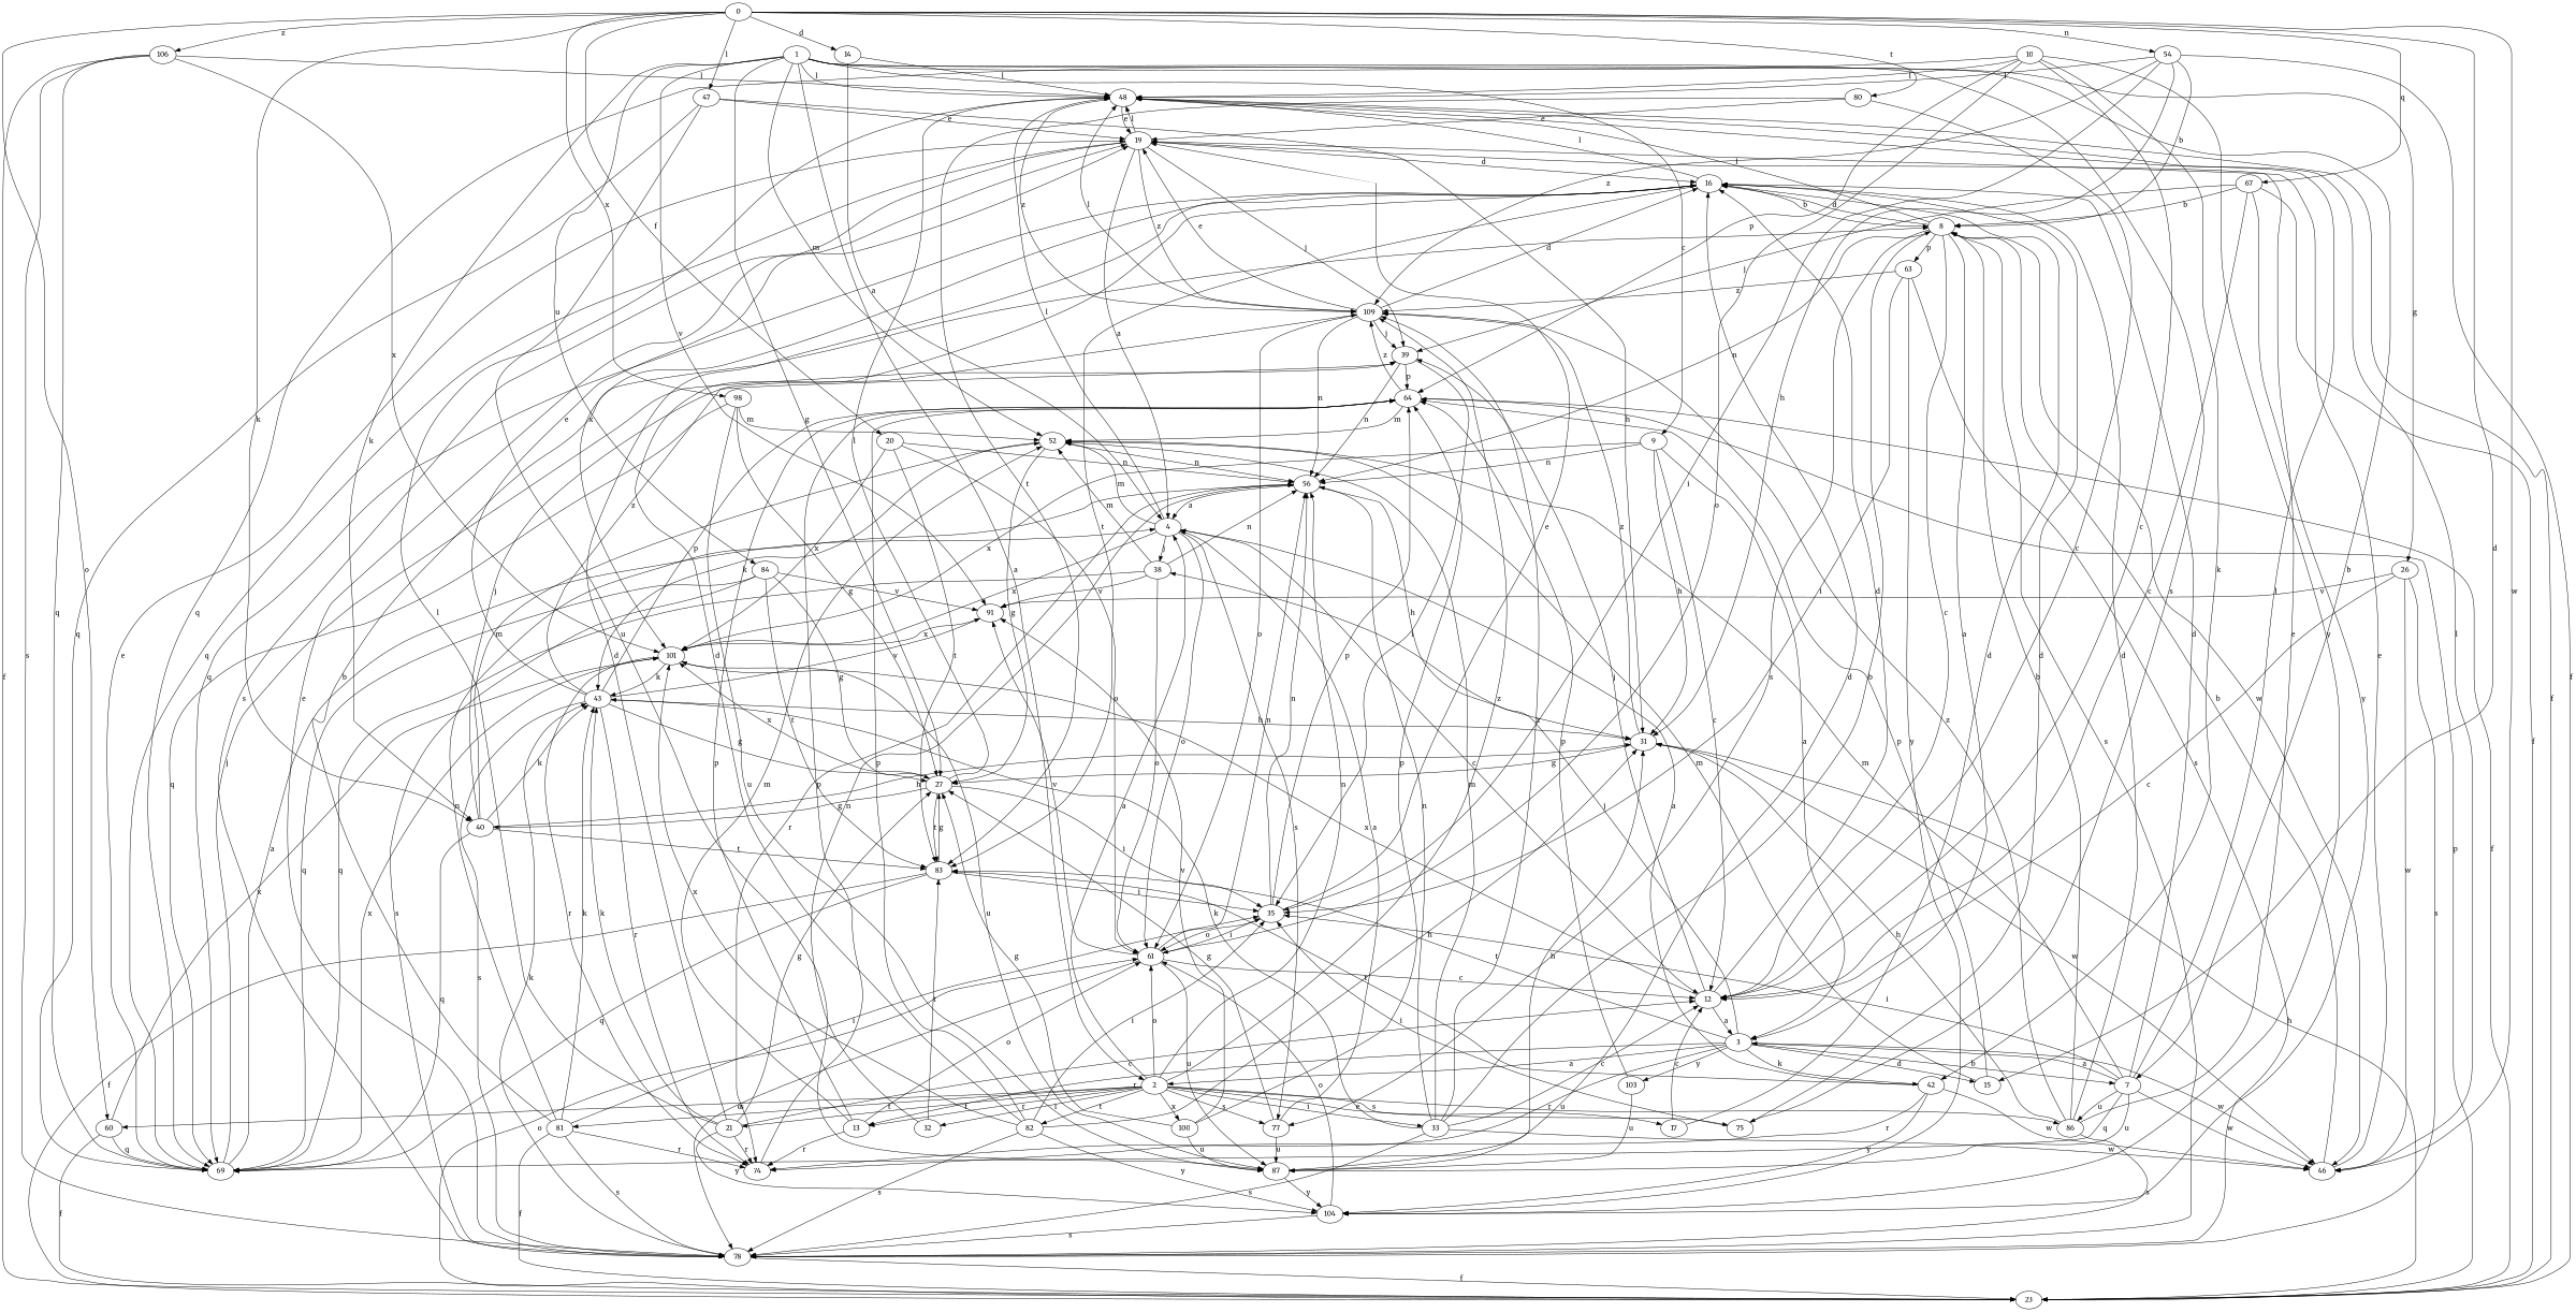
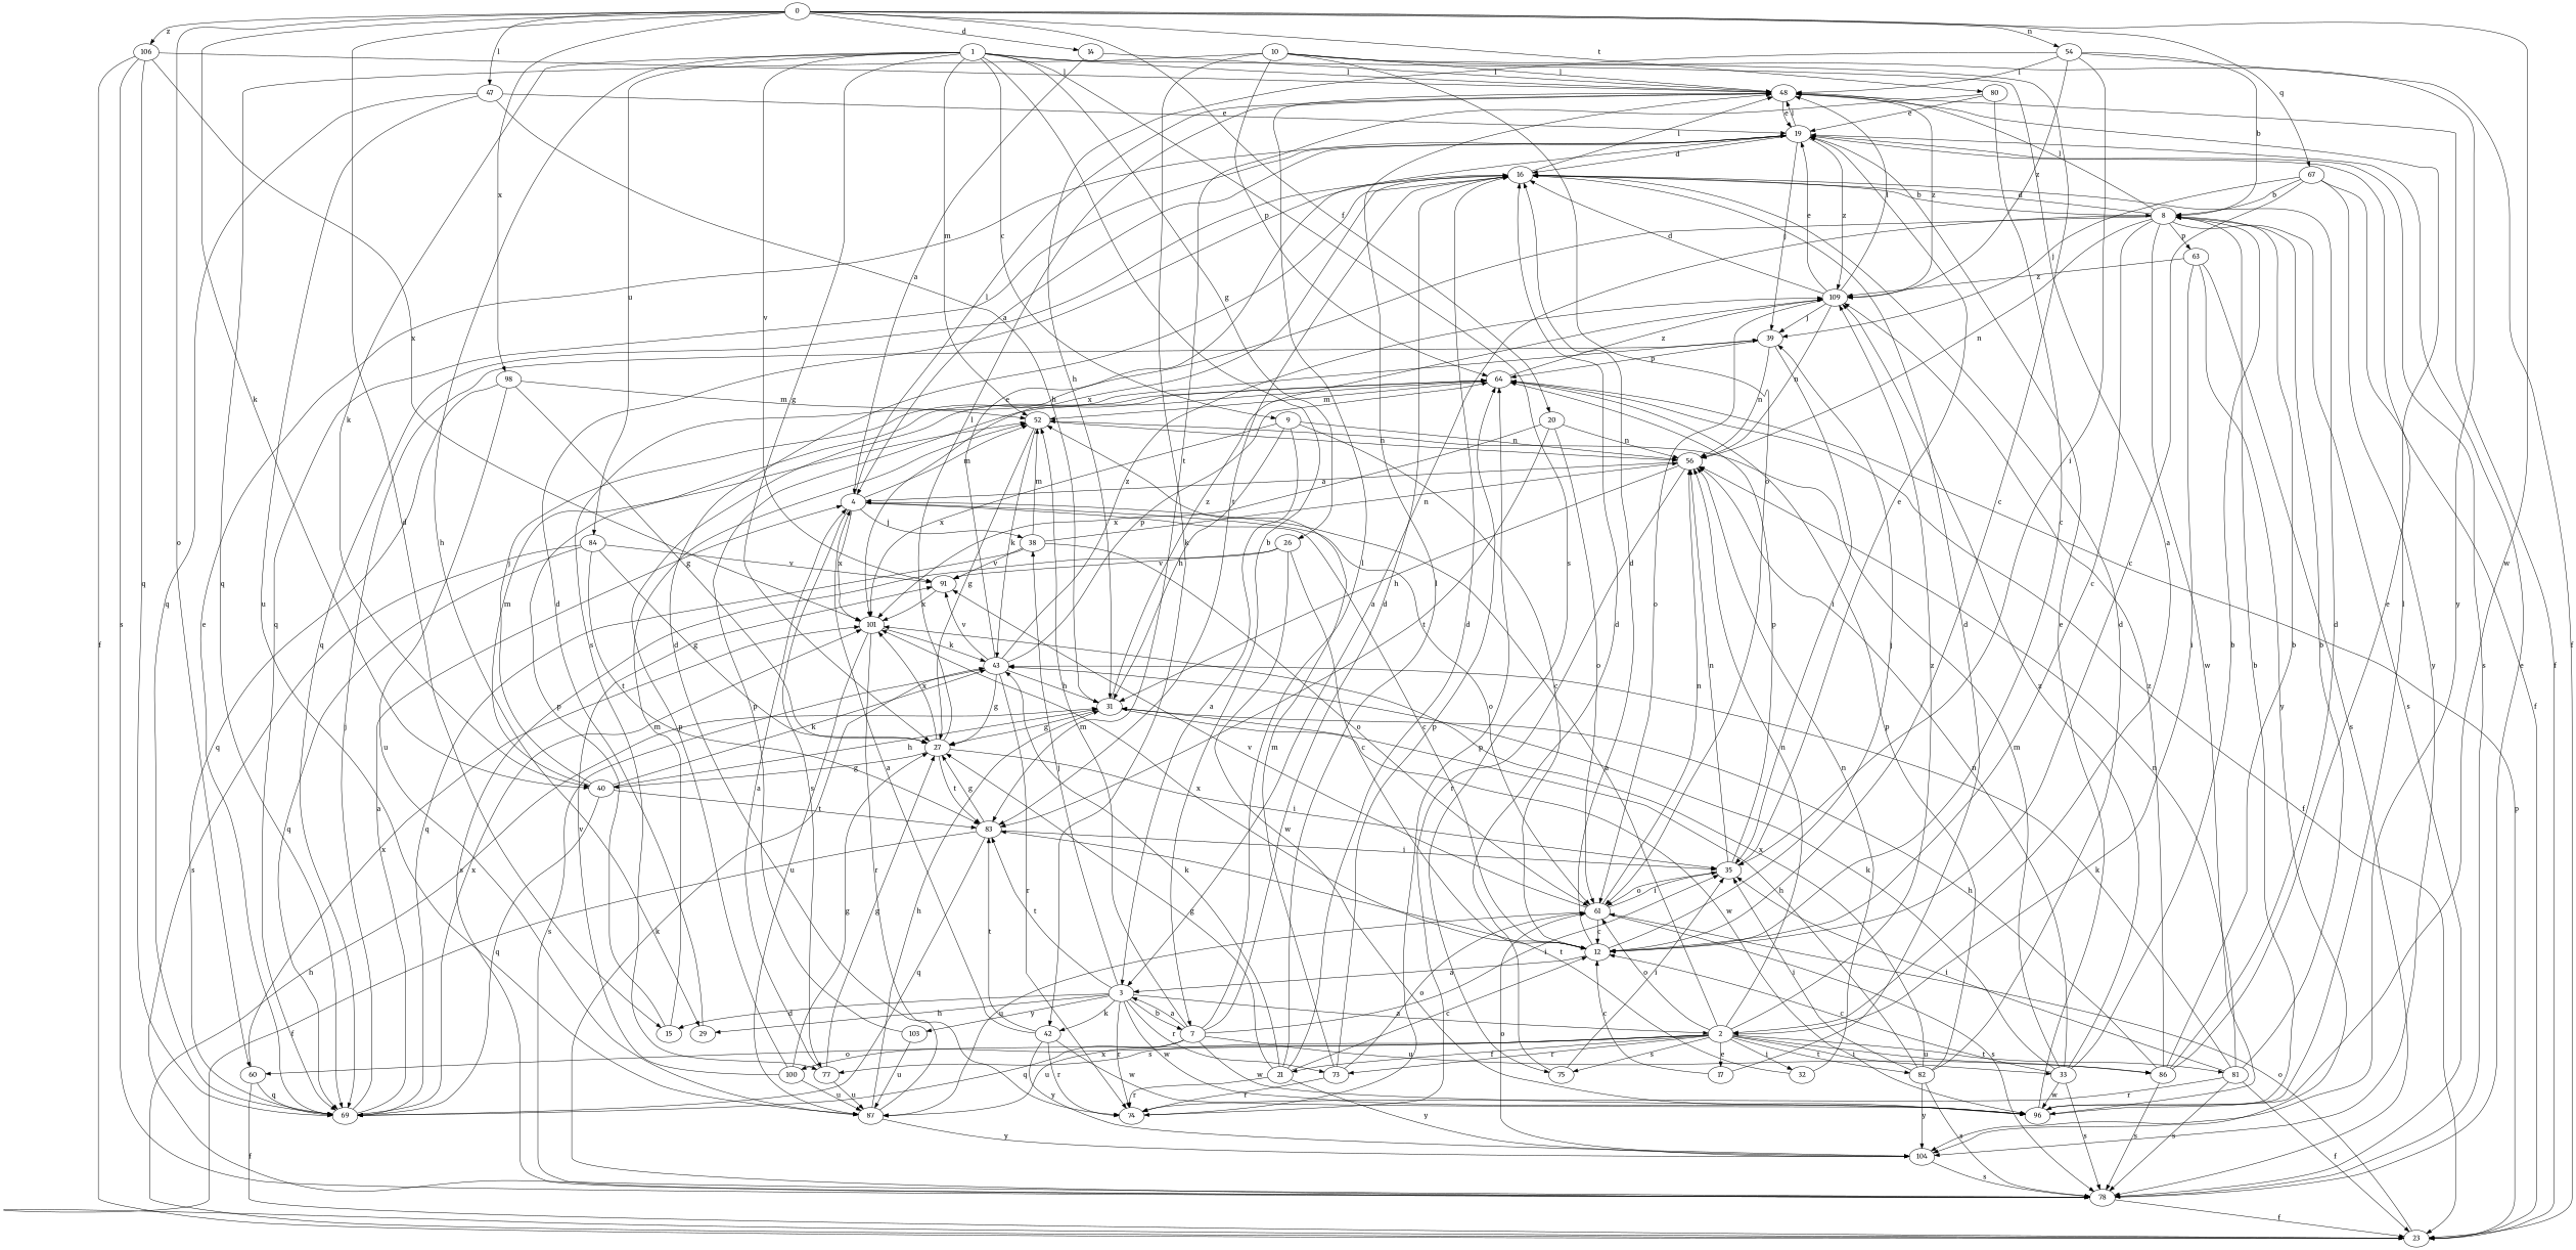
  strict digraph {
    fontname=Merriweather
    node [fontname=Merriweather]
    edge [fontname=Merriweather]
    0
    14
    15
    20
    40
    47
    54
    60
    67
    80
-   96 [label=46]
+   96
    98
    106
    48
    4
    52
    64
    56
    61
    83
    101
    69
    31
    39
    43
    87
    19
    109
    35
    8
    23
    12
    104
    27
    78
    1
    2
    7
    9
    26
+   29
    75
    84
    91
    17
    21
    32
    33
-   73 [label=13]
+   73
    77
    81
    82
    86
    100
    3
    16
    10
    42
    74
    38
    103
    63
    0 -> 14 [label=d]
    0 -> 15 [label=d]
    0 -> 20 [label=f]
    0 -> 40 [label=k]
    0 -> 47 [label=l]
    0 -> 54 [label=n]
    0 -> 60 [label=o]
    0 -> 67 [label=q]
    0 -> 80 [label=t]
    0 -> 96 [label=w]
    0 -> 98 [label=x]
    0 -> 106 [label=z]
    14 -> 48 [label=l]
    14 -> 4 [label=a]
    15 -> 52 [label=m]
    15 -> 64 [label=p]
    20 -> 56 [label=n]
    20 -> 61 [label=o]
    20 -> 83 [label=t]
    20 -> 101 [label=x]
    40 -> 52 [label=m]
    40 -> 83 [label=t]
    40 -> 69 [label=q]
    40 -> 31 [label=h]
    40 -> 39 [label=j]
    40 -> 43 [label=k]
    47 -> 69 [label=q]
    47 -> 31 [label=h]
    47 -> 87 [label=u]
    47 -> 19 [label=e]
    54 -> 48 [label=l]
    54 -> 31 [label=h]
    54 -> 109 [label=z]
    54 -> 35 [label=i]
    54 -> 8 [label=b]
    54 -> 23 [label=f]
    60 -> 101 [label=x]
    60 -> 69 [label=q]
    60 -> 23 [label=f]
    67 -> 39 [label=j]
    67 -> 8 [label=b]
    67 -> 23 [label=f]
    67 -> 12 [label=c]
    67 -> 104 [label=y]
    80 -> 83 [label=t]
    80 -> 19 [label=e]
    80 -> 12 [label=c]
    96 -> 48 [label=l]
    96 -> 19 [label=e]
    96 -> 8 [label=b]
    98 -> 52 [label=m]
    98 -> 69 [label=q]
    98 -> 87 [label=u]
    98 -> 27 [label=g]
    106 -> 48 [label=l]
    106 -> 101 [label=x]
    106 -> 69 [label=q]
    106 -> 23 [label=f]
    106 -> 78 [label=s]
    48 -> 19 [label=e]
    48 -> 109 [label=z]
    48 -> 23 [label=f]
    4 -> 48 [label=l]
    4 -> 52 [label=m]
    4 -> 61 [label=o]
    4 -> 101 [label=x]
    4 -> 12 [label=c]
    4 -> 77 [label=s]
    4 -> 38 [label=j]
    52 -> 56 [label=n]
    52 -> 43 [label=k]
    52 -> 27 [label=g]
    64 -> 52 [label=m]
    64 -> 109 [label=z]
    64 -> 23 [label=f]
    56 -> 4 [label=a]
    56 -> 31 [label=h]
    56 -> 74 [label=r]
    61 -> 56 [label=n]
    61 -> 87 [label=u]
    61 -> 35 [label=i]
    61 -> 12 [label=c]
    61 -> 78 [label=s]
    61 -> 91 [label=v]
    83 -> 69 [label=q]
    83 -> 35 [label=i]
    83 -> 23 [label=f]
    83 -> 27 [label=g]
    101 -> 43 [label=k]
    101 -> 87 [label=u]
    101 -> 74 [label=r]
    69 -> 4 [label=a]
    69 -> 101 [label=x]
    69 -> 39 [label=j]
    69 -> 19 [label=e]
    31 -> 96 [label=w]
    31 -> 109 [label=z]
    31 -> 27 [label=g]
    39 -> 64 [label=p]
    39 -> 56 [label=n]
    39 -> 35 [label=i]
    43 -> 64 [label=p]
    43 -> 31 [label=h]
    43 -> 19 [label=e]
    43 -> 109 [label=z]
    43 -> 27 [label=g]
    43 -> 78 [label=s]
    43 -> 91 [label=v]
    43 -> 74 [label=r]
    87 -> 31 [label=h]
    87 -> 104 [label=y]
    87 -> 16 [label=d]
    19 -> 48 [label=l]
    19 -> 4 [label=a]
    19 -> 69 [label=q]
    19 -> 39 [label=j]
    19 -> 109 [label=z]
    19 -> 78 [label=s]
    19 -> 16 [label=d]
    109 -> 48 [label=l]
    109 -> 56 [label=n]
    109 -> 61 [label=o]
    109 -> 39 [label=j]
    109 -> 19 [label=e]
    109 -> 16 [label=d]
    35 -> 64 [label=p]
    35 -> 56 [label=n]
    35 -> 61 [label=o]
    35 -> 19 [label=e]
    8 -> 96 [label=w]
    8 -> 48 [label=l]
    8 -> 56 [label=n]
    8 -> 12 [label=c]
    8 -> 78 [label=s]
    8 -> 77 [label=s]
    8 -> 3 [label=a]
    8 -> 16 [label=d]
    8 -> 63 [label=p]
    23 -> 64 [label=p]
    23 -> 61 [label=o]
    23 -> 31 [label=h]
    12 -> 101 [label=x]
    12 -> 39 [label=j]
    12 -> 3 [label=a]
    12 -> 16 [label=d]
    104 -> 61 [label=o]
    104 -> 78 [label=s]
    27 -> 40 [label=g]
    27 -> 48 [label=l]
    27 -> 83 [label=t]
    27 -> 101 [label=x]
    27 -> 35 [label=i]
    78 -> 43 [label=k]
    78 -> 19 [label=e]
    78 -> 23 [label=f]
    1 -> 40 [label=k]
    1 -> 48 [label=l]
    1 -> 52 [label=m]
    1 -> 27 [label=g]
    1 -> 2 [label=a]
    1 -> 7 [label=b]
    1 -> 9 [label=c]
    1 -> 26 [label=g]
+   1 -> 29 [label=h]
    1 -> 75 [label=s]
    1 -> 84 [label=u]
    1 -> 91 [label=v]
    2 -> 60 [label=o]
    2 -> 4 [label=a]
    2 -> 56 [label=n]
    2 -> 61 [label=o]
    2 -> 109 [label=z]
    2 -> 75 [label=s]
    2 -> 17 [label=e]
    2 -> 21 [label=f]
    2 -> 32 [label=i]
    2 -> 33 [label=i]
    2 -> 73 [label=r]
    2 -> 77 [label=s]
    2 -> 81 [label=t]
    2 -> 82 [label=t]
    2 -> 86 [label=u]
    2 -> 100 [label=x]
    7 -> 96 [label=w]
    7 -> 48 [label=l]
    7 -> 52 [label=m]
    7 -> 69 [label=q]
    7 -> 87 [label=u]
    7 -> 35 [label=i]
    7 -> 86 [label=u]
    7 -> 3 [label=a]
    7 -> 16 [label=d]
    9 -> 56 [label=n]
    9 -> 101 [label=x]
    9 -> 31 [label=h]
    9 -> 12 [label=c]
    9 -> 3 [label=a]
    26 -> 96 [label=w]
    26 -> 12 [label=c]
    26 -> 78 [label=s]
    26 -> 91 [label=v]
+   29 -> 16 [label=d]
    75 -> 35 [label=i]
    75 -> 16 [label=d]
    84 -> 83 [label=t]
    84 -> 69 [label=q]
    84 -> 27 [label=g]
    84 -> 78 [label=s]
    84 -> 91 [label=v]
    91 -> 101 [label=x]
    17 -> 12 [label=c]
    17 -> 16 [label=d]
    21 -> 48 [label=l]
    21 -> 43 [label=k]
    21 -> 12 [label=c]
    21 -> 104 [label=y]
    21 -> 27 [label=g]
    21 -> 16 [label=d]
    21 -> 74 [label=r]
    32 -> 56 [label=n]
    32 -> 83 [label=t]
    33 -> 96 [label=w]
    33 -> 52 [label=m]
    33 -> 56 [label=n]
    33 -> 43 [label=k]
    33 -> 109 [label=z]
    33 -> 8 [label=b]
    33 -> 12 [label=c]
    33 -> 78 [label=s]
    73 -> 52 [label=m]
    73 -> 64 [label=p]
    73 -> 61 [label=o]
    73 -> 74 [label=r]
    77 -> 4 [label=a]
    77 -> 87 [label=u]
    77 -> 27 [label=g]
    81 -> 56 [label=n]
    81 -> 43 [label=k]
    81 -> 35 [label=i]
    81 -> 8 [label=b]
    81 -> 23 [label=f]
    81 -> 78 [label=s]
    81 -> 74 [label=r]
    82 -> 64 [label=p]
    82 -> 101 [label=x]
    82 -> 31 [label=h]
    82 -> 35 [label=i]
    82 -> 104 [label=y]
    82 -> 78 [label=s]
    82 -> 16 [label=d]
    86 -> 31 [label=h]
    86 -> 19 [label=e]
    86 -> 109 [label=z]
    86 -> 8 [label=b]
    86 -> 78 [label=s]
    86 -> 16 [label=d]
    100 -> 64 [label=p]
    100 -> 87 [label=u]
    100 -> 27 [label=g]
    100 -> 91 [label=v]
    3 -> 15 [label=d]
    3 -> 96 [label=w]
    3 -> 83 [label=t]
    3 -> 2 [label=a]
    3 -> 7 [label=b]
+   3 -> 29 [label=h]
    3 -> 73 [label=r]
    3 -> 42 [label=k]
    3 -> 74 [label=r]
    3 -> 38 [label=j]
    3 -> 103 [label=y]
    16 -> 48 [label=l]
    16 -> 83 [label=t]
    16 -> 101 [label=x]
    16 -> 69 [label=q]
    16 -> 8 [label=b]
    10 -> 48 [label=l]
    10 -> 64 [label=p]
    10 -> 61 [label=o]
    10 -> 69 [label=q]
    10 -> 12 [label=c]
    10 -> 104 [label=y]
    10 -> 42 [label=k]
    42 -> 96 [label=w]
    42 -> 4 [label=a]
    42 -> 83 [label=t]
    42 -> 104 [label=y]
    42 -> 74 [label=r]
    74 -> 64 [label=p]
    38 -> 52 [label=m]
    38 -> 56 [label=n]
    38 -> 61 [label=o]
    38 -> 69 [label=q]
    38 -> 91 [label=v]
    103 -> 64 [label=p]
    103 -> 87 [label=u]
    63 -> 109 [label=z]
-   63 -> 35 [label=i]
+   63 -> 2 [label=i]
    63 -> 104 [label=y]
    63 -> 78 [label=s]
  }
